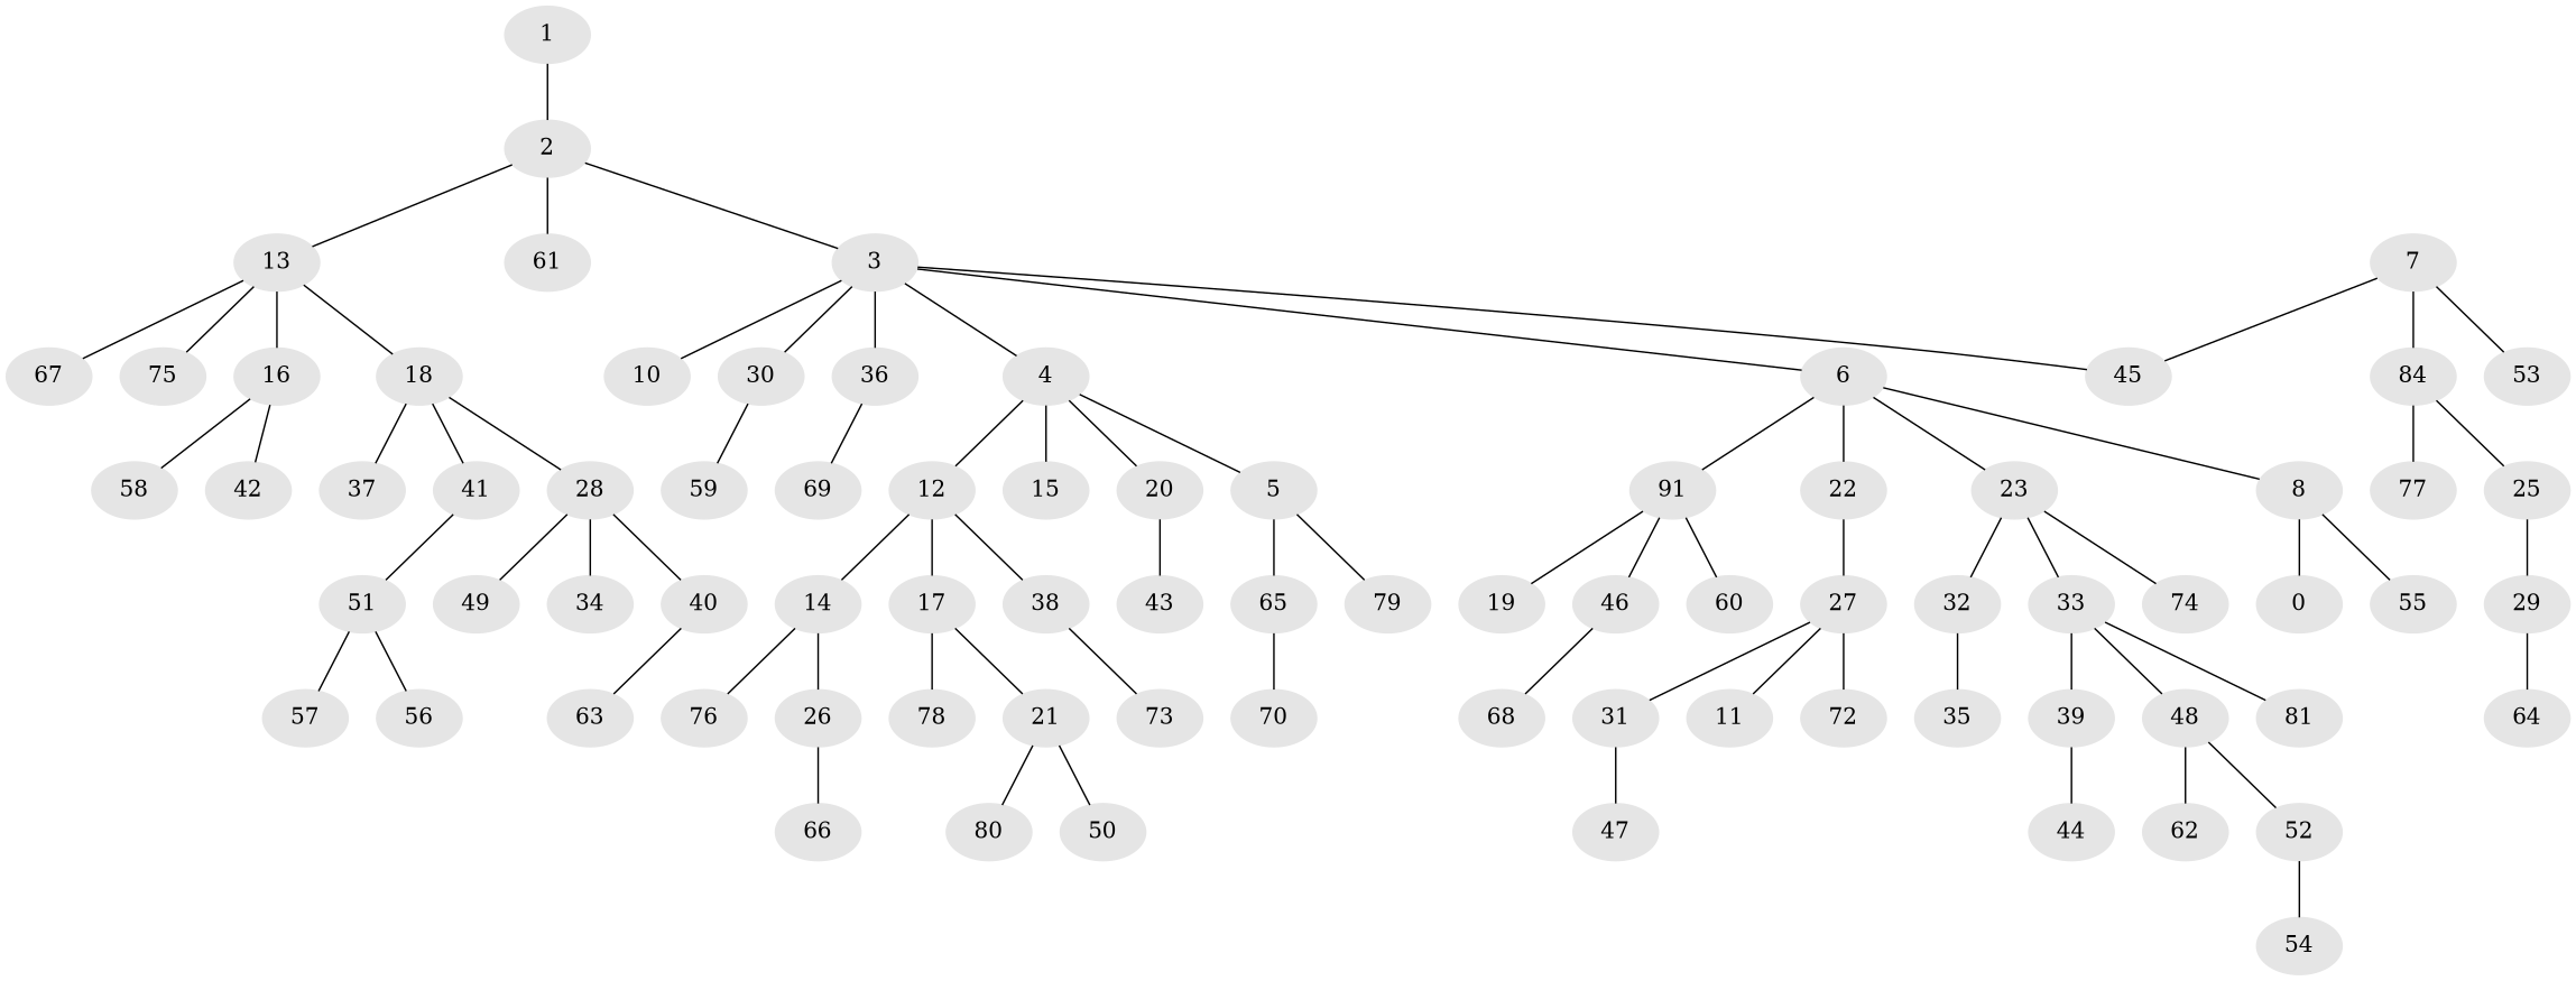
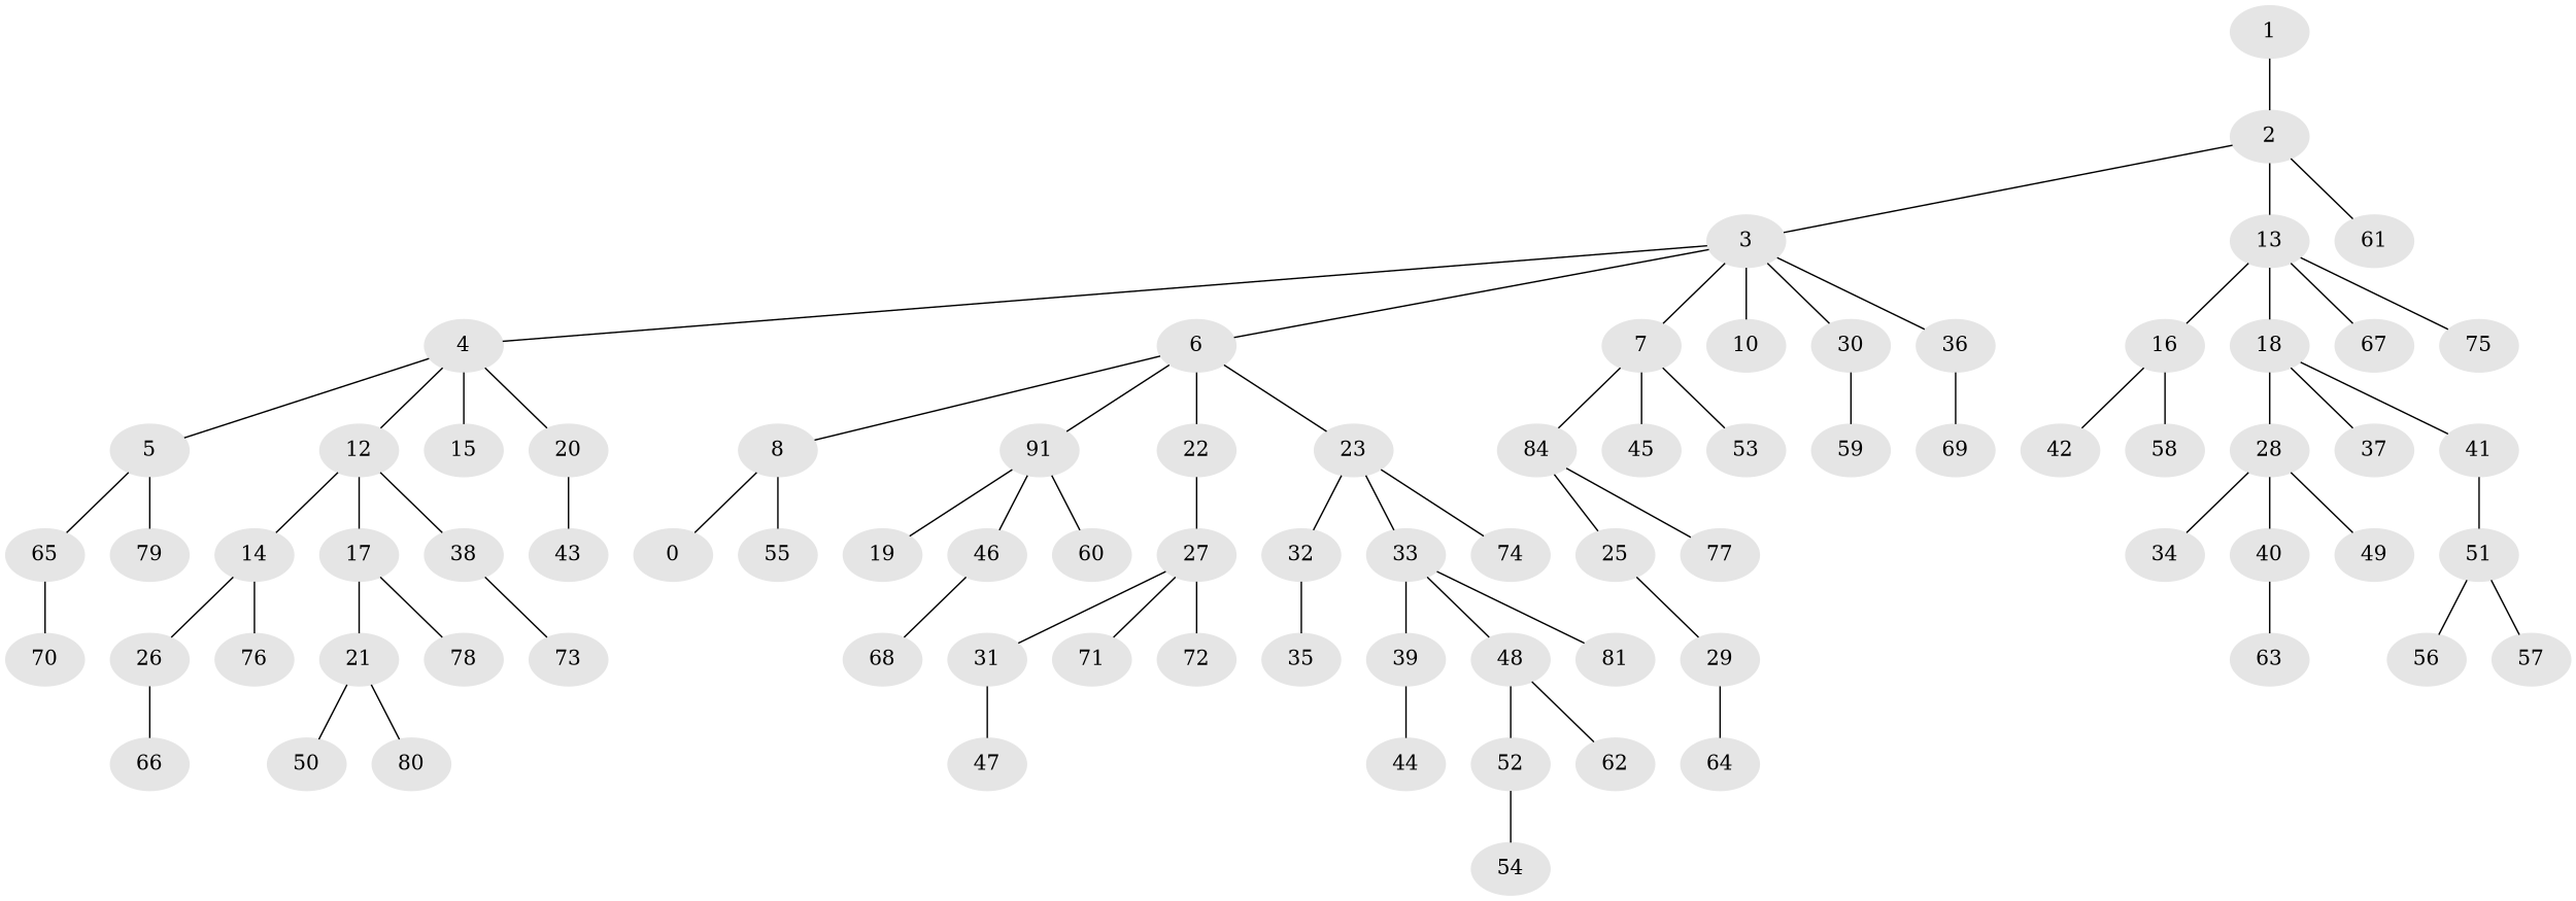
  graph {
    node [color=gray90 style=filled]
    1
    2
    3
    13
    61
    4
    6
    7
    10
    30
    36
    16
    18
    67
    75
    5
    12
    15
    20
    8
    n21 [label=91]
    22
    23
    n24 [label=84]
    45
    53
    59
    69
    65
    79
    14
    17
    38
    43
    70
    n36 [label=0]
    55
    19
    46
    60
    27
    32
    33
    74
    25
    77
    68
    26
    76
    21
    78
    73
    42
    58
    28
    37
    41
    66
    50
    80
    34
    40
    49
    51
    31
-   71 [label=11]
+   71
    72
    35
    39
    48
    81
    29
    64
    47
    63
    44
    52
    62
    56
    57
    54
    1 -- 2
    2 -- 3
    2 -- 13
    2 -- 61
    3 -- 4
    3 -- 6
-   3 -- 45
+   3 -- 7
    3 -- 10
    3 -- 30
    3 -- 36
    13 -- 16
    13 -- 18
    13 -- 67
    13 -- 75
    4 -- 5
    4 -- 12
    4 -- 15
    4 -- 20
    6 -- 8
    6 -- n21
    6 -- 22
    6 -- 23
    7 -- n24
    7 -- 45
    7 -- 53
    30 -- 59
    36 -- 69
    16 -- 42
    16 -- 58
    18 -- 28
    18 -- 37
    18 -- 41
    5 -- 65
    5 -- 79
    12 -- 14
    12 -- 17
    12 -- 38
    20 -- 43
    8 -- n36
    8 -- 55
    n21 -- 19
    n21 -- 46
    n21 -- 60
    22 -- 27
    23 -- 32
    23 -- 33
    23 -- 74
    n24 -- 25
    n24 -- 77
    65 -- 70
    14 -- 26
    14 -- 76
    17 -- 21
    17 -- 78
    38 -- 73
    46 -- 68
    27 -- 31
    27 -- 71
    27 -- 72
    32 -- 35
    33 -- 39
    33 -- 48
    33 -- 81
    25 -- 29
    26 -- 66
    21 -- 50
    21 -- 80
    28 -- 34
    28 -- 40
    28 -- 49
    41 -- 51
    40 -- 63
    51 -- 56
    51 -- 57
    31 -- 47
    39 -- 44
    48 -- 52
    48 -- 62
    29 -- 64
    52 -- 54
  }
